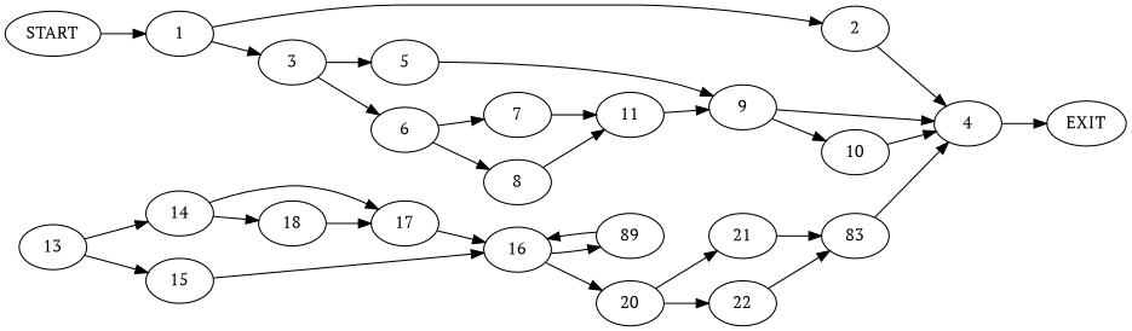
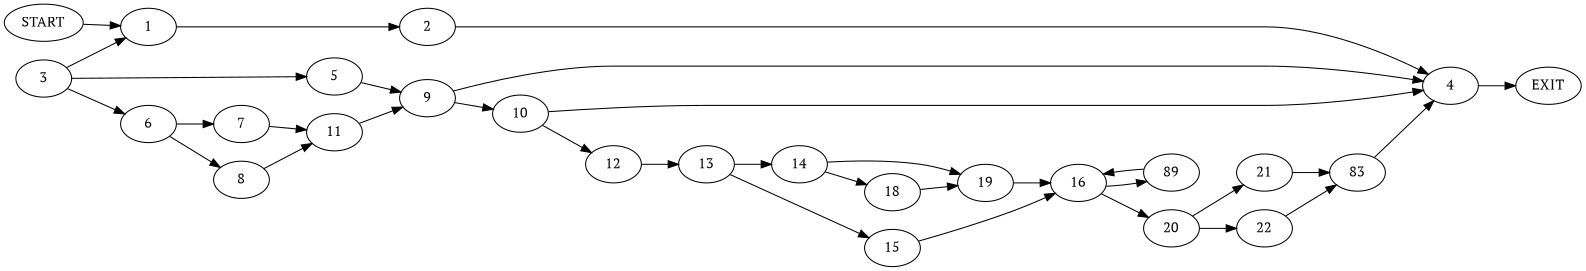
  digraph {
    fontname="PT Serif"
    rankdir=LR
    node [fontname="PT Serif"]
    edge [fontname="PT Serif"]
    n1 [label=START]
    1
    2
    3
    n5 [label=EXIT]
    4
    5
    6
    9
    7
    8
    10
    11
+   12
    13
    14
    15
-   17
+   17 [label=19]
    18
    16
    n21 [label=89]
    20
    21
    22
    n25 [label=83]
    n1 -> 1
    1 -> 2
-   1 -> 3
+   3 -> 1
    2 -> 4
    3 -> 5
    3 -> 6
    4 -> n5
    5 -> 9
    6 -> 7
    6 -> 8
    9 -> 4
    9 -> 10
    7 -> 11
    8 -> 11
    10 -> 4
+   10 -> 12
    11 -> 9
+   12 -> 13
    13 -> 14
    13 -> 15
    14 -> 17
    14 -> 18
    15 -> 16
    17 -> 16
    18 -> 17
    16 -> n21
    16 -> 20
    n21 -> 16
    20 -> 21
    20 -> 22
    21 -> n25
    22 -> n25
    n25 -> 4
  }
